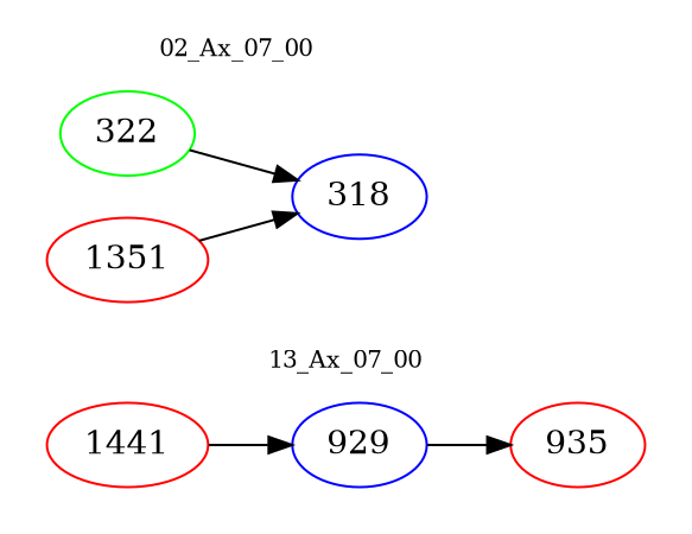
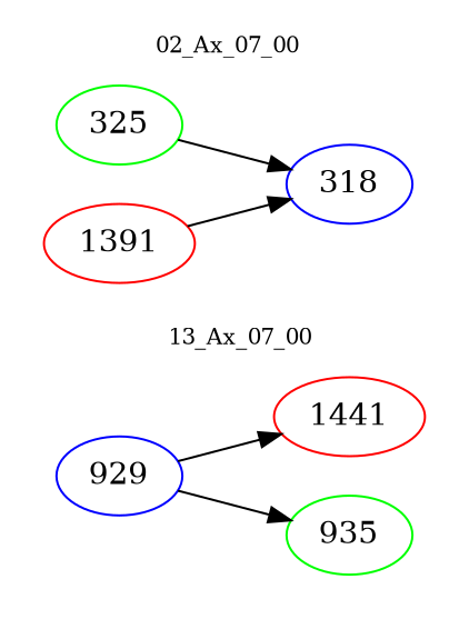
  digraph {
    rankdir=LR
    node [color=green]
    edge [color=black]
-   n1 [color=red label=935]
+   n1 [label=935]
    n2 [color=blue label=929]
    n3 [color=red label=1441]
-   n4 [label=322]
+   n4 [label=325]
    n5 [color=blue label=318]
-   n6 [color=red label=1351]
+   n6 [color=red label=1391]
    subgraph cluster_1 {
      color=white
      fontsize=10
      label="13_Ax_07_00"
      n1
      n2
      n3
    }
    subgraph cluster_2 {
      color=white
      fontsize=10
      label="02_Ax_07_00"
      n4
      n5
      n6
    }
    n2 -> n1
-   n3 -> n2
+   n2 -> n3
    n4 -> n5
    n6 -> n5
  }
